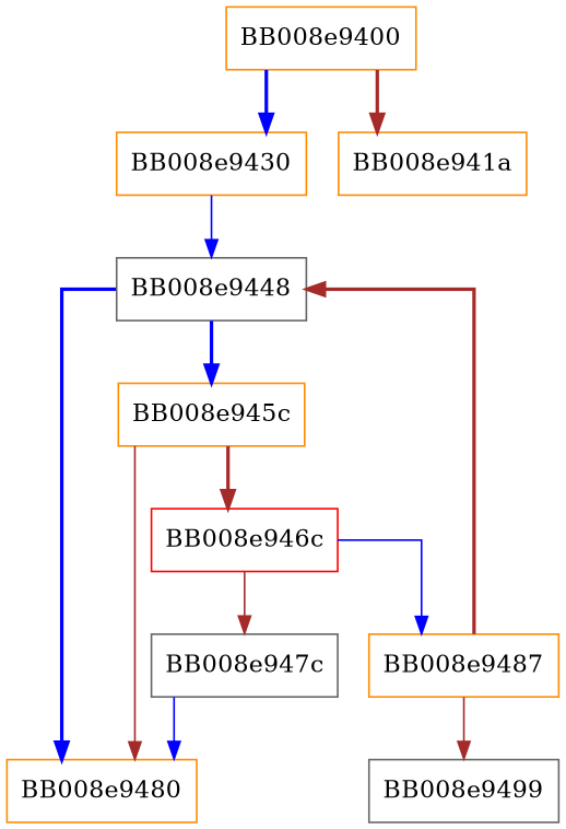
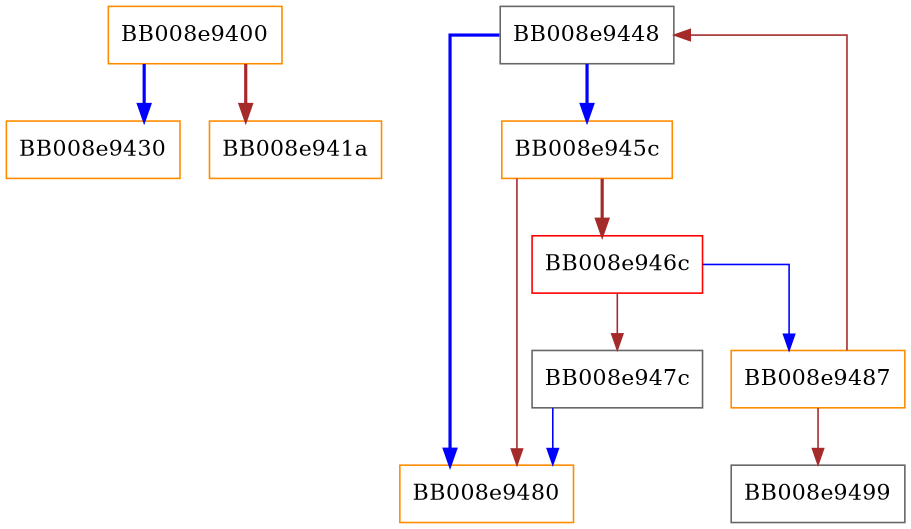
  digraph {
    splines=ortho
    node [color=darkorange shape=box]
    edge [color=blue style=solid]
    BB008e9400
    BB008e9430
    BB008e941a
    BB008e9448 [color=gray40]
    BB008e9480
    BB008e945c
    BB008e946c [color=red]
    BB008e9487
    BB008e9499 [color=gray40]
    BB008e947c [color=gray40]
    BB008e9400 -> BB008e9430 [style=bold]
    BB008e9400 -> BB008e941a [color=brown style=bold]
-   BB008e9430 -> BB008e9448
    BB008e9448 -> BB008e9480 [style=bold]
    BB008e9448 -> BB008e945c [style=bold]
    BB008e945c -> BB008e9480 [color=brown]
    BB008e945c -> BB008e946c [color=brown style=bold]
    BB008e946c -> BB008e9487
    BB008e946c -> BB008e947c [color=brown]
-   BB008e9487 -> BB008e9448 [color=brown style=bold]
+   BB008e9487 -> BB008e9448 [color=brown]
    BB008e9487 -> BB008e9499 [color=brown]
    BB008e947c -> BB008e9480
  }
